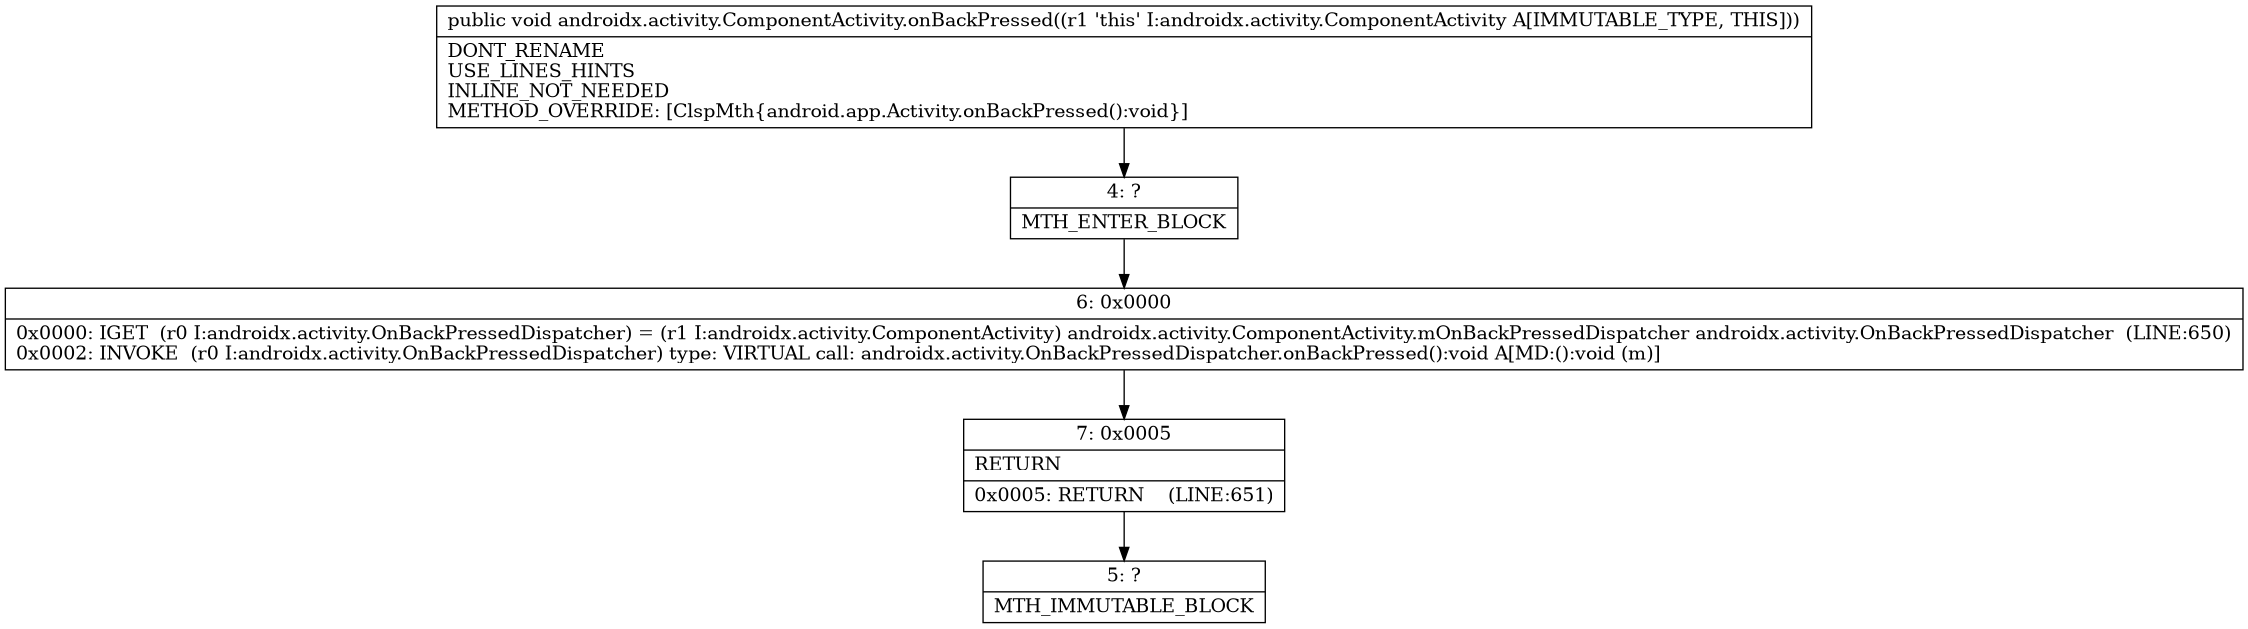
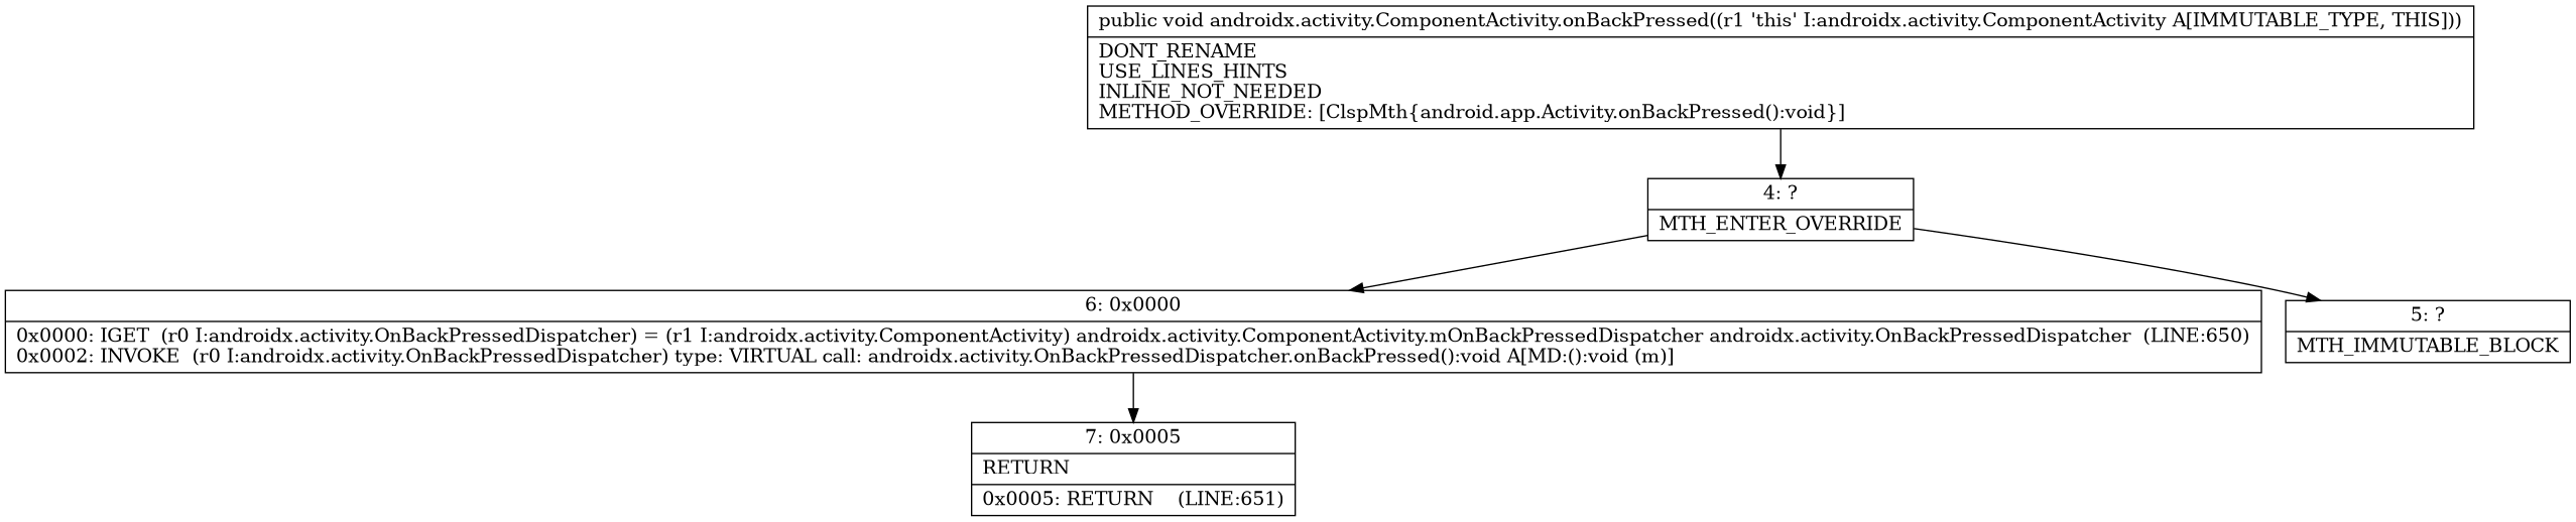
  digraph {
    node [shape=record]
-   n1 [label="{4\:\ ?|MTH_ENTER_BLOCK\l}"]
+   n1 [label="{4\:\ ?|MTH_ENTER_OVERRIDE\l}"]
    n2 [label="{6\:\ 0x0000|0x0000: IGET  (r0 I:androidx.activity.OnBackPressedDispatcher) = (r1 I:androidx.activity.ComponentActivity) androidx.activity.ComponentActivity.mOnBackPressedDispatcher androidx.activity.OnBackPressedDispatcher  (LINE:650)\l0x0002: INVOKE  (r0 I:androidx.activity.OnBackPressedDispatcher) type: VIRTUAL call: androidx.activity.OnBackPressedDispatcher.onBackPressed():void A[MD:():void (m)]\l}"]
    n3 [label="{7\:\ 0x0005|RETURN\l|0x0005: RETURN    (LINE:651)\l}"]
    n4 [label="{5\:\ ?|MTH_IMMUTABLE_BLOCK\l}"]
    n5 [label="{public void androidx.activity.ComponentActivity.onBackPressed((r1 'this' I:androidx.activity.ComponentActivity A[IMMUTABLE_TYPE, THIS]))  | DONT_RENAME\lUSE_LINES_HINTS\lINLINE_NOT_NEEDED\lMETHOD_OVERRIDE: [ClspMth\{android.app.Activity.onBackPressed():void\}]\l}"]
    n1 -> n2
    n2 -> n3
-   n3 -> n4
+   n1 -> n4
    n5 -> n1
  }
